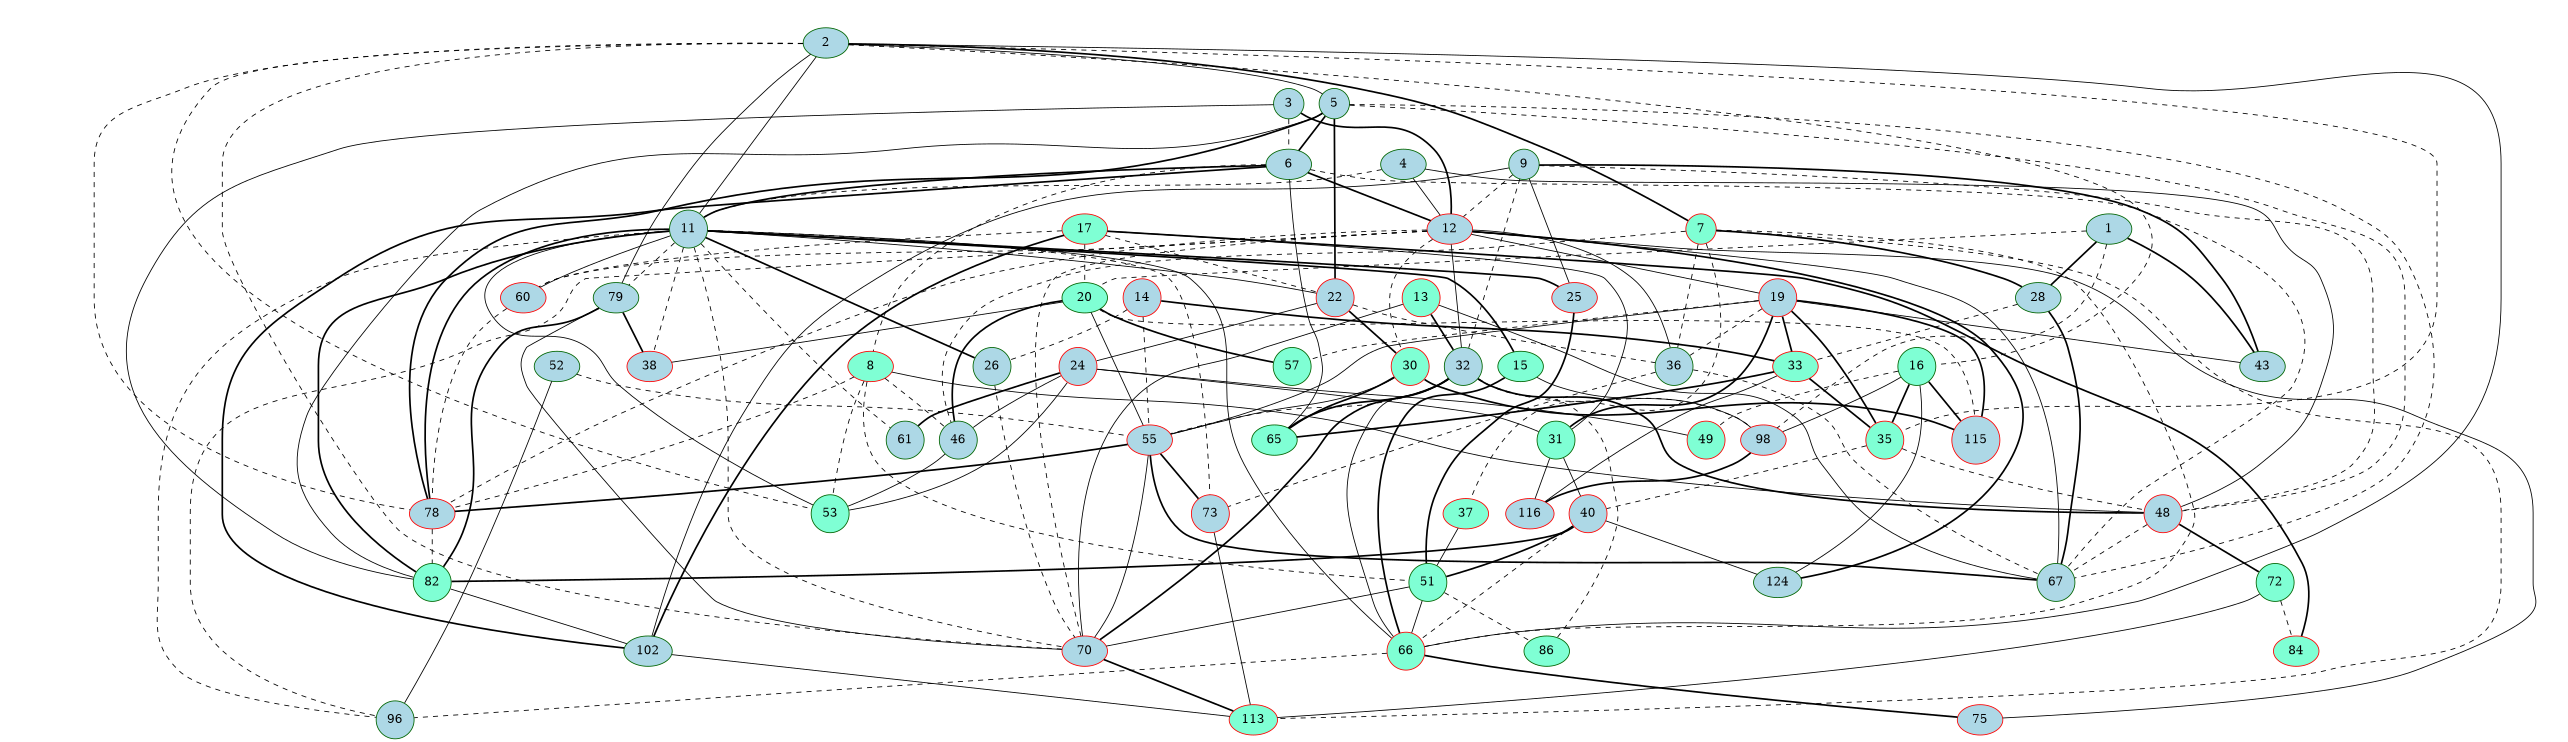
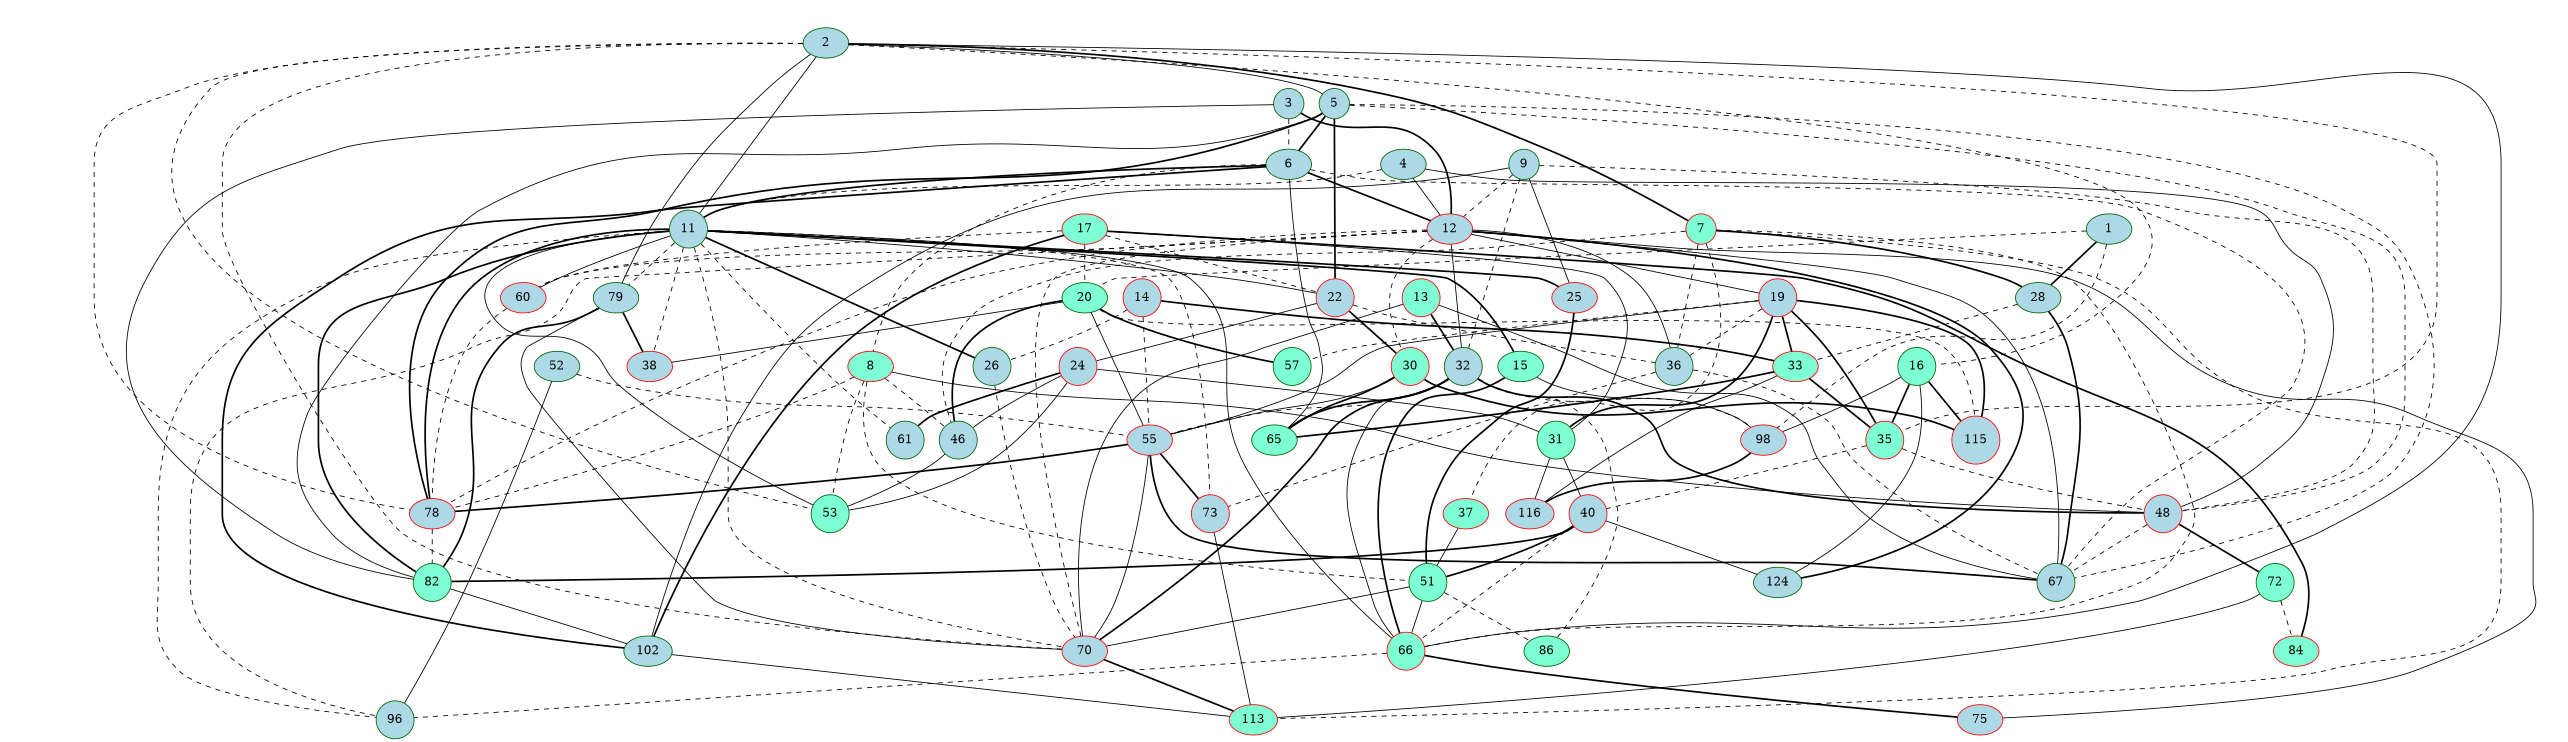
  graph {
    node [color=darkgreen fillcolor=lightblue shape=circle style=filled]
    edge [style=dashed]
    20 [fillcolor=aquamarine shape=ellipse super="+117"]
    46 [super="+62"]
    38 [color=red shape=ellipse]
    55 [color=red shape=ellipse super="+105+81"]
    115 [color=red]
    57 [fillcolor=aquamarine]
    1 [shape=ellipse]
    28 [shape=ellipse]
-   43 [shape=ellipse super="+88"]
    98 [color=red shape=ellipse]
    67 [super="+77+68"]
    33 [color=red fillcolor=aquamarine shape=ellipse super="+104+95"]
    116 [color=red shape=ellipse]
    2 [shape=ellipse super="+18+120"]
    5 [super="+10+27"]
    7 [color=red fillcolor=aquamarine super="+21+90"]
    11 [super="+44+99+41"]
    16 [fillcolor=aquamarine super="+74"]
    n19 [label=79 shape=ellipse super="+109"]
    35 [color=red fillcolor=aquamarine super="+110"]
    53 [fillcolor=aquamarine]
    66 [color=red fillcolor=aquamarine super="+69"]
    70 [color=red shape=ellipse super="+80"]
    78 [color=red shape=ellipse super="+100"]
    6 [shape=ellipse super="+59+123"]
    82 [fillcolor=aquamarine super="+94"]
    48 [color=red super="+56"]
    22 [color=red super="+23+47"]
    36 [super="+58"]
    37 [color=red fillcolor=aquamarine shape=ellipse]
    113 [color=red fillcolor=aquamarine shape=ellipse super="+121"]
    25 [color=red shape=ellipse]
    15 [fillcolor=aquamarine shape=ellipse]
    26
    60 [color=red shape=ellipse]
    61
    73 [color=red]
    96
    124 [shape=ellipse]
-   49 [color=red fillcolor=aquamarine]
    40 [color=red super="+45"]
    75 [color=red shape=ellipse]
    12 [color=red shape=ellipse super="+119+50+42"]
    8 [color=red fillcolor=aquamarine shape=ellipse super="+39"]
    65 [fillcolor=aquamarine shape=ellipse super="+79"]
    102 [shape=ellipse super="+106"]
    3
    32 [super="+101"]
    19 [color=red super="+93+64"]
    30 [color=red fillcolor=aquamarine super="+87"]
    4 [shape=ellipse]
    72 [fillcolor=aquamarine]
    24 [color=red super="+34"]
    51 [fillcolor=aquamarine super="+112+83"]
    86 [fillcolor=aquamarine shape=ellipse]
    9
    31 [fillcolor=aquamarine]
    13 [color=red fillcolor=aquamarine]
    14 [color=red]
    17 [color=red fillcolor=aquamarine shape=ellipse super="+111"]
    84 [color=red fillcolor=aquamarine shape=ellipse]
    52 [shape=ellipse]
    20 -- 46 [style=bold]
    20 -- 38 [style=solid]
    20 -- 55 [style=solid]
    20 -- 115
    20 -- 57 [style=bold]
    46 -- 53 [style=solid]
    55 -- 67 [style=bold]
    55 -- 70 [style=solid]
    55 -- 78 [style=bold]
    55 -- 73 [style=bold]
    1 -- 20
    1 -- 28 [style=bold]
-   1 -- 43 [style=bold]
    1 -- 98
    28 -- 67 [style=bold]
    28 -- 33
    98 -- 116 [style=bold]
    33 -- 116 [style=solid]
    33 -- 35 [style=bold]
    33 -- 65 [style=bold]
    2 -- 5 [style=solid]
    2 -- 7 [style=bold]
    2 -- 11 [style=solid]
    2 -- 16
    2 -- n19 [style=solid]
    2 -- 35
    2 -- 53
    2 -- 66 [style=solid]
    2 -- 70
    2 -- 78
    5 -- 67
    5 -- 78 [style=bold]
    5 -- 6 [style=bold]
    5 -- 82 [style=solid]
    5 -- 48
    5 -- 22 [style=bold weight=2]
    7 -- 46 [weight=2]
    7 -- 28 [style=bold]
    7 -- 66
    7 -- 36
    7 -- 37
    7 -- 113
    11 -- 38
    11 -- n19
    11 -- 53 [style=solid]
    11 -- 66 [style=solid]
    11 -- 70
    11 -- 78 [style=bold]
    11 -- 82 [style=bold]
    11 -- 22 [style=solid]
    11 -- 25 [style=bold]
    11 -- 15 [style=bold weight=2]
    11 -- 26 [style=bold]
    11 -- 60 [style=solid]
    11 -- 61
    11 -- 73
    11 -- 96
    16 -- 115 [style=bold]
    16 -- 98 [style=solid]
    16 -- 35 [style=bold]
    16 -- 124 [style=solid]
-   16 -- 49
    n19 -- 38 [style=bold]
    n19 -- 70 [style=solid]
    n19 -- 82 [style=bold]
    35 -- 48
    35 -- 40
    66 -- 96
    66 -- 75 [style=bold]
    70 -- 113 [style=bold]
    78 -- 82
    6 -- 67
    6 -- 11 [style=bold]
    6 -- 12 [style=bold]
    6 -- 8
    6 -- 65 [style=solid]
    6 -- 102 [style=bold]
    82 -- 102 [style=solid]
    48 -- 67
    48 -- 72 [style=bold]
    22 -- 36 [weight=2]
    22 -- 30 [style=bold weight=2]
    22 -- 24 [style=solid]
    36 -- 67
    36 -- 73
    37 -- 51 [style=solid]
    25 -- 51 [style=bold]
    15 -- 98 [style=solid]
    15 -- 66 [style=bold weight=2]
    26 -- 70
    60 -- 78
    73 -- 113 [style=solid]
    40 -- 66
    40 -- 82 [style=bold]
    40 -- 124 [style=solid]
    40 -- 51 [style=bold]
    12 -- 67 [style=solid weight=2]
    12 -- 70
    12 -- 78
    12 -- 36 [style=solid]
    12 -- 60
    12 -- 96
    12 -- 124 [style=bold]
    12 -- 75 [style=solid]
    12 -- 32 [style=solid]
    12 -- 19 [style=solid]
    12 -- 30
    8 -- 46
    8 -- 53
    8 -- 78
    8 -- 48 [style=solid]
    8 -- 51
    102 -- 113 [style=solid]
    3 -- 6
    3 -- 82 [style=solid]
    3 -- 12 [style=bold]
    32 -- 55 [weight=2]
    32 -- 98
    32 -- 66 [style=solid]
    32 -- 70 [style=bold]
    32 -- 48 [style=bold]
    32 -- 65 [style=bold]
    32 -- 86
    19 -- 55 [style=solid]
    19 -- 115 [style=bold]
    19 -- 57
-   19 -- 43 [style=solid]
    19 -- 33 [style=bold]
    19 -- 35 [style=bold weight=2]
    19 -- 36
    19 -- 31 [style=bold]
    30 -- 55 [style=solid weight=2]
    30 -- 115 [style=bold]
    30 -- 65 [style=bold]
    4 -- 11
    4 -- 48 [style=solid]
    4 -- 12 [style=solid]
    72 -- 113 [style=solid]
    72 -- 84
    24 -- 46 [style=solid weight=2]
    24 -- 53 [style=solid]
    24 -- 61 [style=bold]
-   24 -- 49 [style=solid]
    24 -- 31 [style=solid]
    51 -- 66 [style=solid]
    51 -- 70 [style=solid]
    51 -- 86
-   9 -- 43 [style=bold]
    9 -- 48
    9 -- 25 [style=solid]
    9 -- 12
    9 -- 102 [style=solid]
    9 -- 32
    31 -- 116 [style=solid]
    31 -- 40 [style=solid]
    13 -- 67 [style=solid]
    13 -- 70 [style=solid]
    13 -- 32 [style=bold]
    14 -- 55
    14 -- 33 [style=bold]
    14 -- 26
    17 -- 20
    17 -- 22
    17 -- 60 [weight=2]
    17 -- 102 [style=bold]
    17 -- 31 [style=solid]
    17 -- 84 [style=bold]
    52 -- 55
    52 -- 96 [style=solid]
  }
